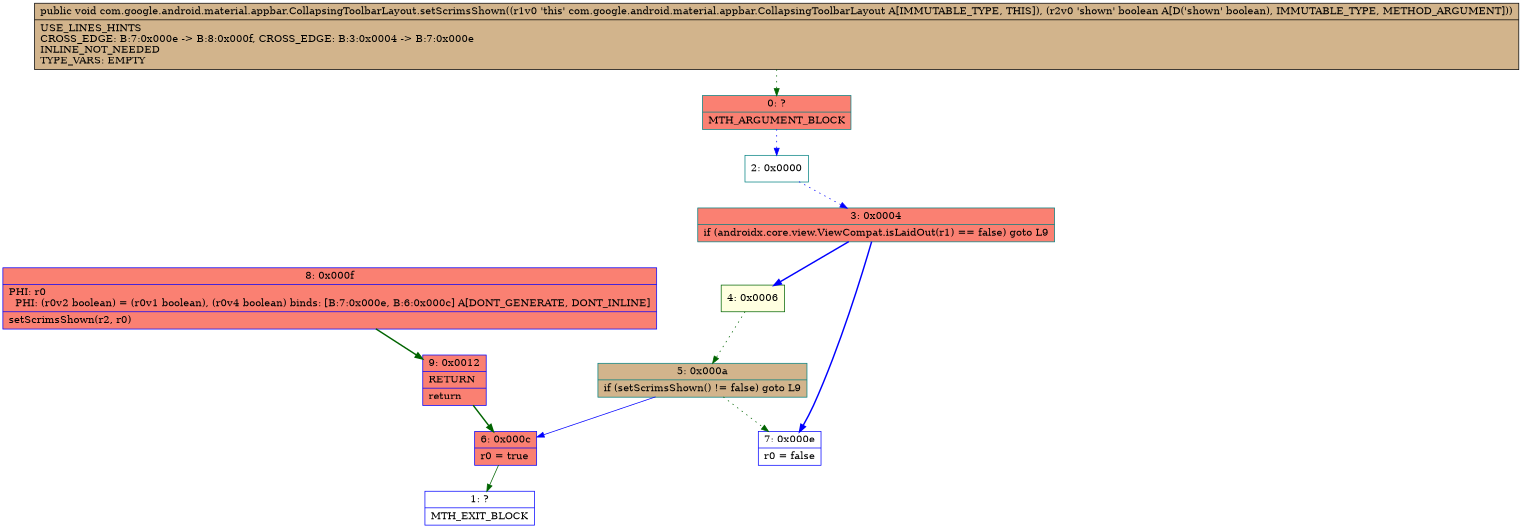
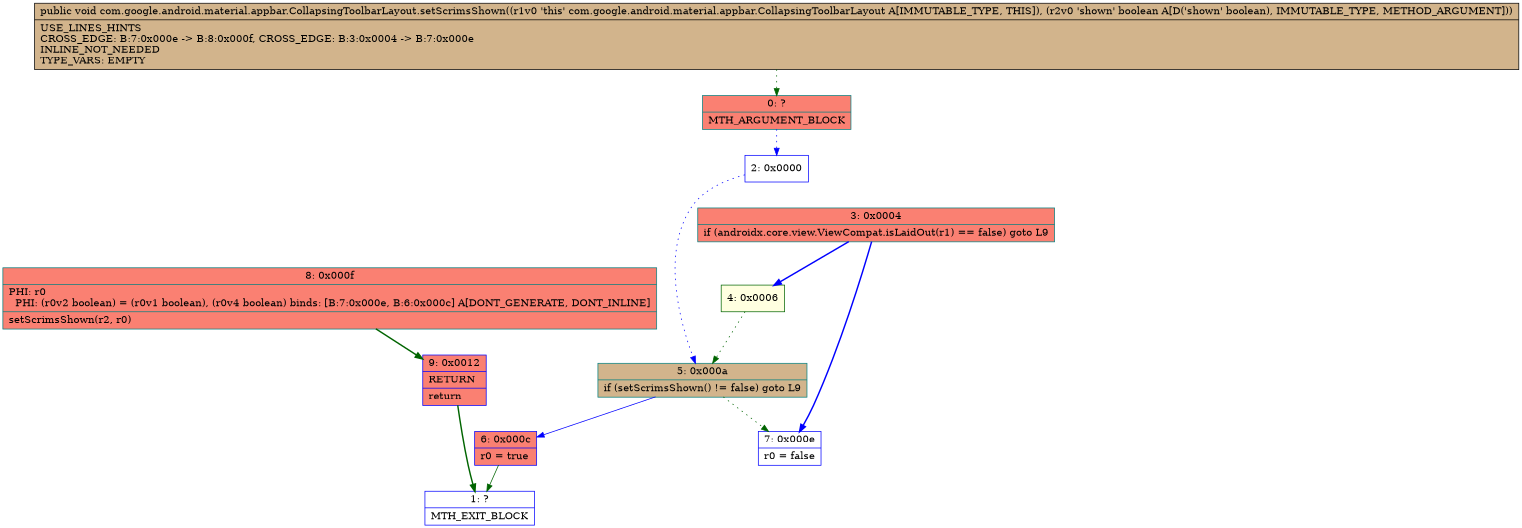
  digraph {
    node [color=teal fillcolor=salmon shape=record style=filled]
    edge [color=darkgreen style=dotted]
    n1 [label="{0\:\ ?|MTH_ARGUMENT_BLOCK\l}"]
-   n2 [fillcolor=white label="{2\:\ 0x0000}"]
+   n2 [color=blue fillcolor=white label="{2\:\ 0x0000}"]
    n3 [label="{3\:\ 0x0004|if (androidx.core.view.ViewCompat.isLaidOut(r1) == false) goto L9\l}"]
    n4 [color=darkgreen fillcolor=lightyellow label="{4\:\ 0x0006}"]
    n5 [color=blue fillcolor=white label="{7\:\ 0x000e|r0 = false\l}"]
    n6 [fillcolor=tan label="{5\:\ 0x000a|if (setScrimsShown() != false) goto L9\l}"]
    n7 [color=blue label="{6\:\ 0x000c|r0 = true\l}"]
    n8 [color=blue fillcolor=white label="{1\:\ ?|MTH_EXIT_BLOCK\l}"]
-   n9 [color=blue label="{8\:\ 0x000f|PHI: r0 \l  PHI: (r0v2 boolean) = (r0v1 boolean), (r0v4 boolean) binds: [B:7:0x000e, B:6:0x000c] A[DONT_GENERATE, DONT_INLINE]\l|setScrimsShown(r2, r0)\l}"]
+   n9 [label="{8\:\ 0x000f|PHI: r0 \l  PHI: (r0v2 boolean) = (r0v1 boolean), (r0v4 boolean) binds: [B:7:0x000e, B:6:0x000c] A[DONT_GENERATE, DONT_INLINE]\l|setScrimsShown(r2, r0)\l}"]
    n10 [color=blue label="{9\:\ 0x0012|RETURN\l|return\l}"]
    n11 [color=black fillcolor=tan label="{public void com.google.android.material.appbar.CollapsingToolbarLayout.setScrimsShown((r1v0 'this' com.google.android.material.appbar.CollapsingToolbarLayout A[IMMUTABLE_TYPE, THIS]), (r2v0 'shown' boolean A[D('shown' boolean), IMMUTABLE_TYPE, METHOD_ARGUMENT]))  | USE_LINES_HINTS\lCROSS_EDGE: B:7:0x000e \-\> B:8:0x000f, CROSS_EDGE: B:3:0x0004 \-\> B:7:0x000e\lINLINE_NOT_NEEDED\lTYPE_VARS: EMPTY\l}"]
    n1 -> n2 [color=blue]
-   n2 -> n3 [color=blue]
+   n2 -> n6 [color=blue]
    n3 -> n4 [color=blue style=bold]
    n3 -> n5 [color=blue style=bold]
    n4 -> n6
    n6 -> n5
    n6 -> n7 [color=blue style=solid]
    n7 -> n8 [style=solid]
    n9 -> n10 [style=bold]
-   n10 -> n7 [style=bold]
+   n10 -> n8 [style=bold]
    n11 -> n1
  }
